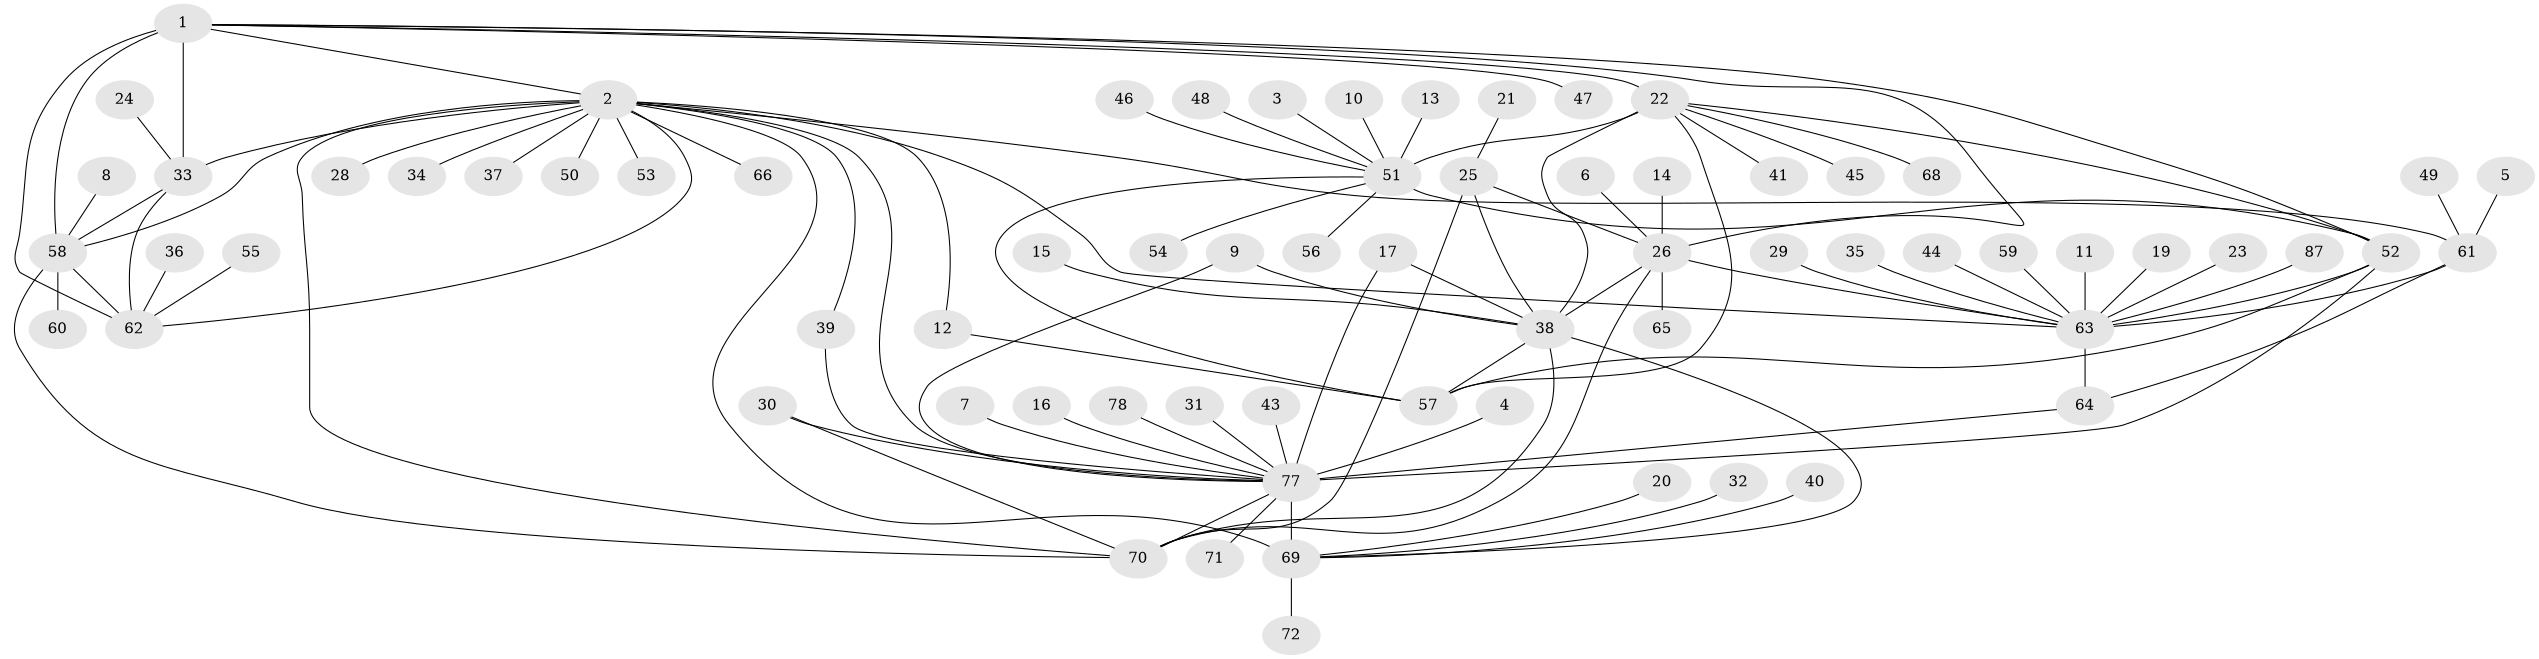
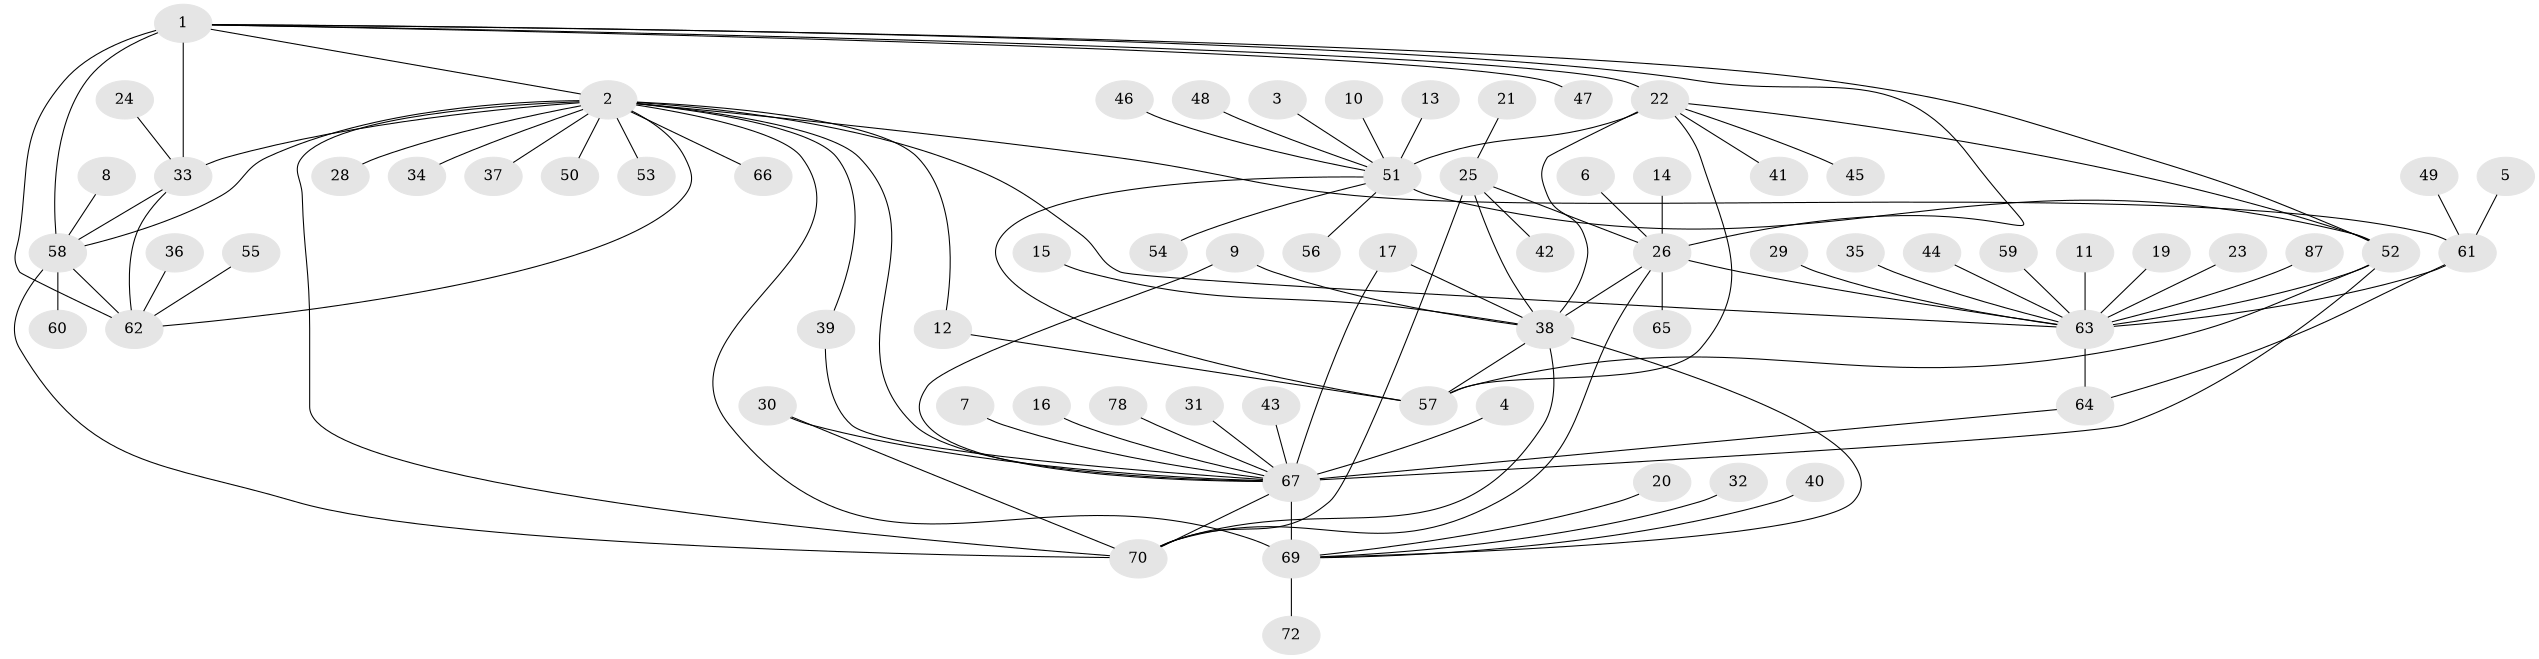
  graph {
    node [color=gray90 style=filled]
    edge [weight=1.0]
    1
    2
    22
    26
    33
    47
    52
    58
    62
    12
    28
    34
    37
    39
    50
    53
    61
    63
    66
-   67 [label=77]
+   67
    69
    70
    51
    38
    57
    41
    45
-   68
    65
    60
    64
-   71
    72
    3
    54
    56
    4
    5
    6
    7
    8
    9
    10
    11
    13
    14
    15
    16
    17
    n50 [label=78]
    19
    20
    21
    25
+   42
    23
    24
    n58 [label=87]
    29
    30
    31
    32
    35
    36
    40
    43
    44
    46
    48
    49
    55
    59
    1 -- 2 [weight=3.0]
    1 -- 22
    1 -- 26
    1 -- 33 [weight=3.0]
    1 -- 47
    1 -- 52
    1 -- 58 [weight=3.0]
    1 -- 62 [weight=3.0]
    2 -- 33
    2 -- 58
    2 -- 62
    2 -- 12
    2 -- 28
    2 -- 34
    2 -- 37
    2 -- 39
    2 -- 50
    2 -- 53
    2 -- 61
    2 -- 63 [weight=3.0]
    2 -- 66
    2 -- 67
    2 -- 69
    2 -- 70 [weight=2.0]
    22 -- 52 [weight=2.0]
    22 -- 51 [weight=6.0]
    22 -- 38
    22 -- 57 [weight=2.0]
    22 -- 41
    22 -- 45
-   22 -- 68
    26 -- 63
    26 -- 70
    26 -- 38 [weight=4.0]
    26 -- 65
    33 -- 58
    33 -- 62
    52 -- 63
    52 -- 67
    52 -- 57
    58 -- 62
    58 -- 70
    58 -- 60
    12 -- 57
    39 -- 67
    61 -- 63 [weight=3.0]
    61 -- 64 [weight=2.0]
    63 -- 64 [weight=6.0]
    67 -- 69 [weight=10.0]
    67 -- 70
-   67 -- 71
    69 -- 72
    51 -- 52 [weight=3.0]
    51 -- 57 [weight=3.0]
    51 -- 54
    51 -- 56
    38 -- 69
    38 -- 70 [weight=4.0]
    38 -- 57
    64 -- 67
    3 -- 51
    4 -- 67
    5 -- 61
    6 -- 26
    7 -- 67
    8 -- 58
    9 -- 67
    9 -- 38
    10 -- 51
    11 -- 63
    13 -- 51
    14 -- 26
    15 -- 38
    16 -- 67
    17 -- 67
    17 -- 38
    n50 -- 67
    19 -- 63
    20 -- 69
    21 -- 25
    25 -- 26
    25 -- 70
    25 -- 38 [weight=4.0]
+   25 -- 42
    23 -- 63
    24 -- 33
    n58 -- 63
    29 -- 63
    30 -- 67
    30 -- 70
    31 -- 67
    32 -- 69
    35 -- 63
    36 -- 62
    40 -- 69
    43 -- 67
    44 -- 63
    46 -- 51
    48 -- 51
    49 -- 61
    55 -- 62
    59 -- 63
  }
